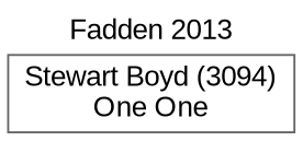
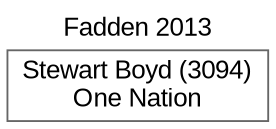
  digraph {
    label="Fadden 2013"
    labelloc=t
    mclimit=10
    fontname="Liberation Sans"
-   n1 [label="Stewart Boyd (3094)\nOne One" shape=box color=gray40 fontname="Liberation Sans"]
+   n1 [label="Stewart Boyd (3094)\nOne Nation" shape=box color=gray40 fontname="Liberation Sans"]
  }
